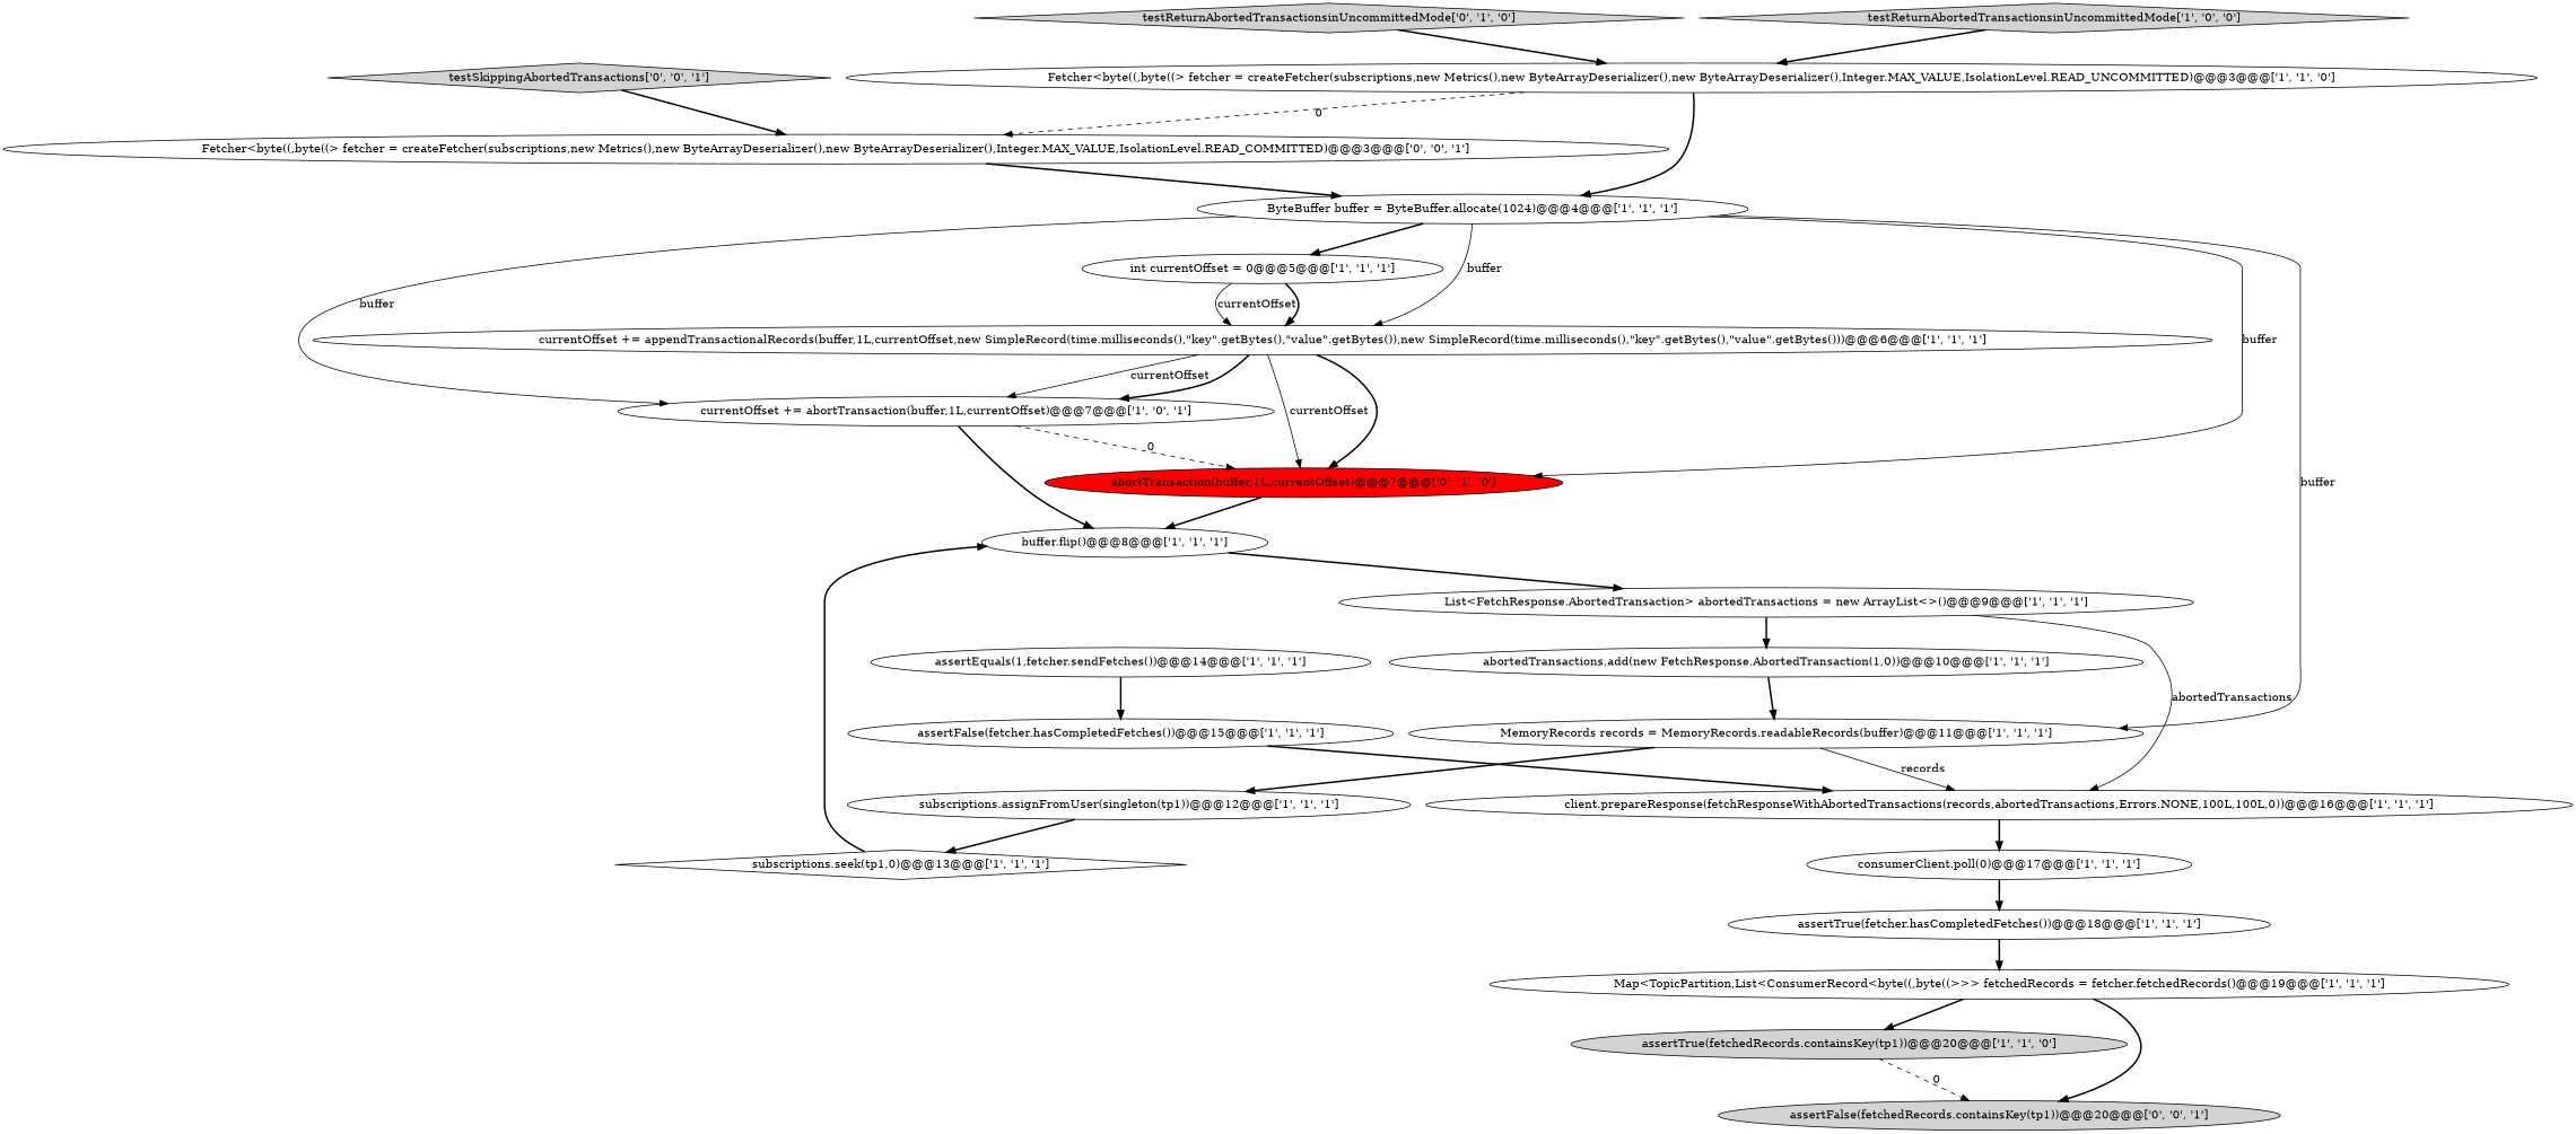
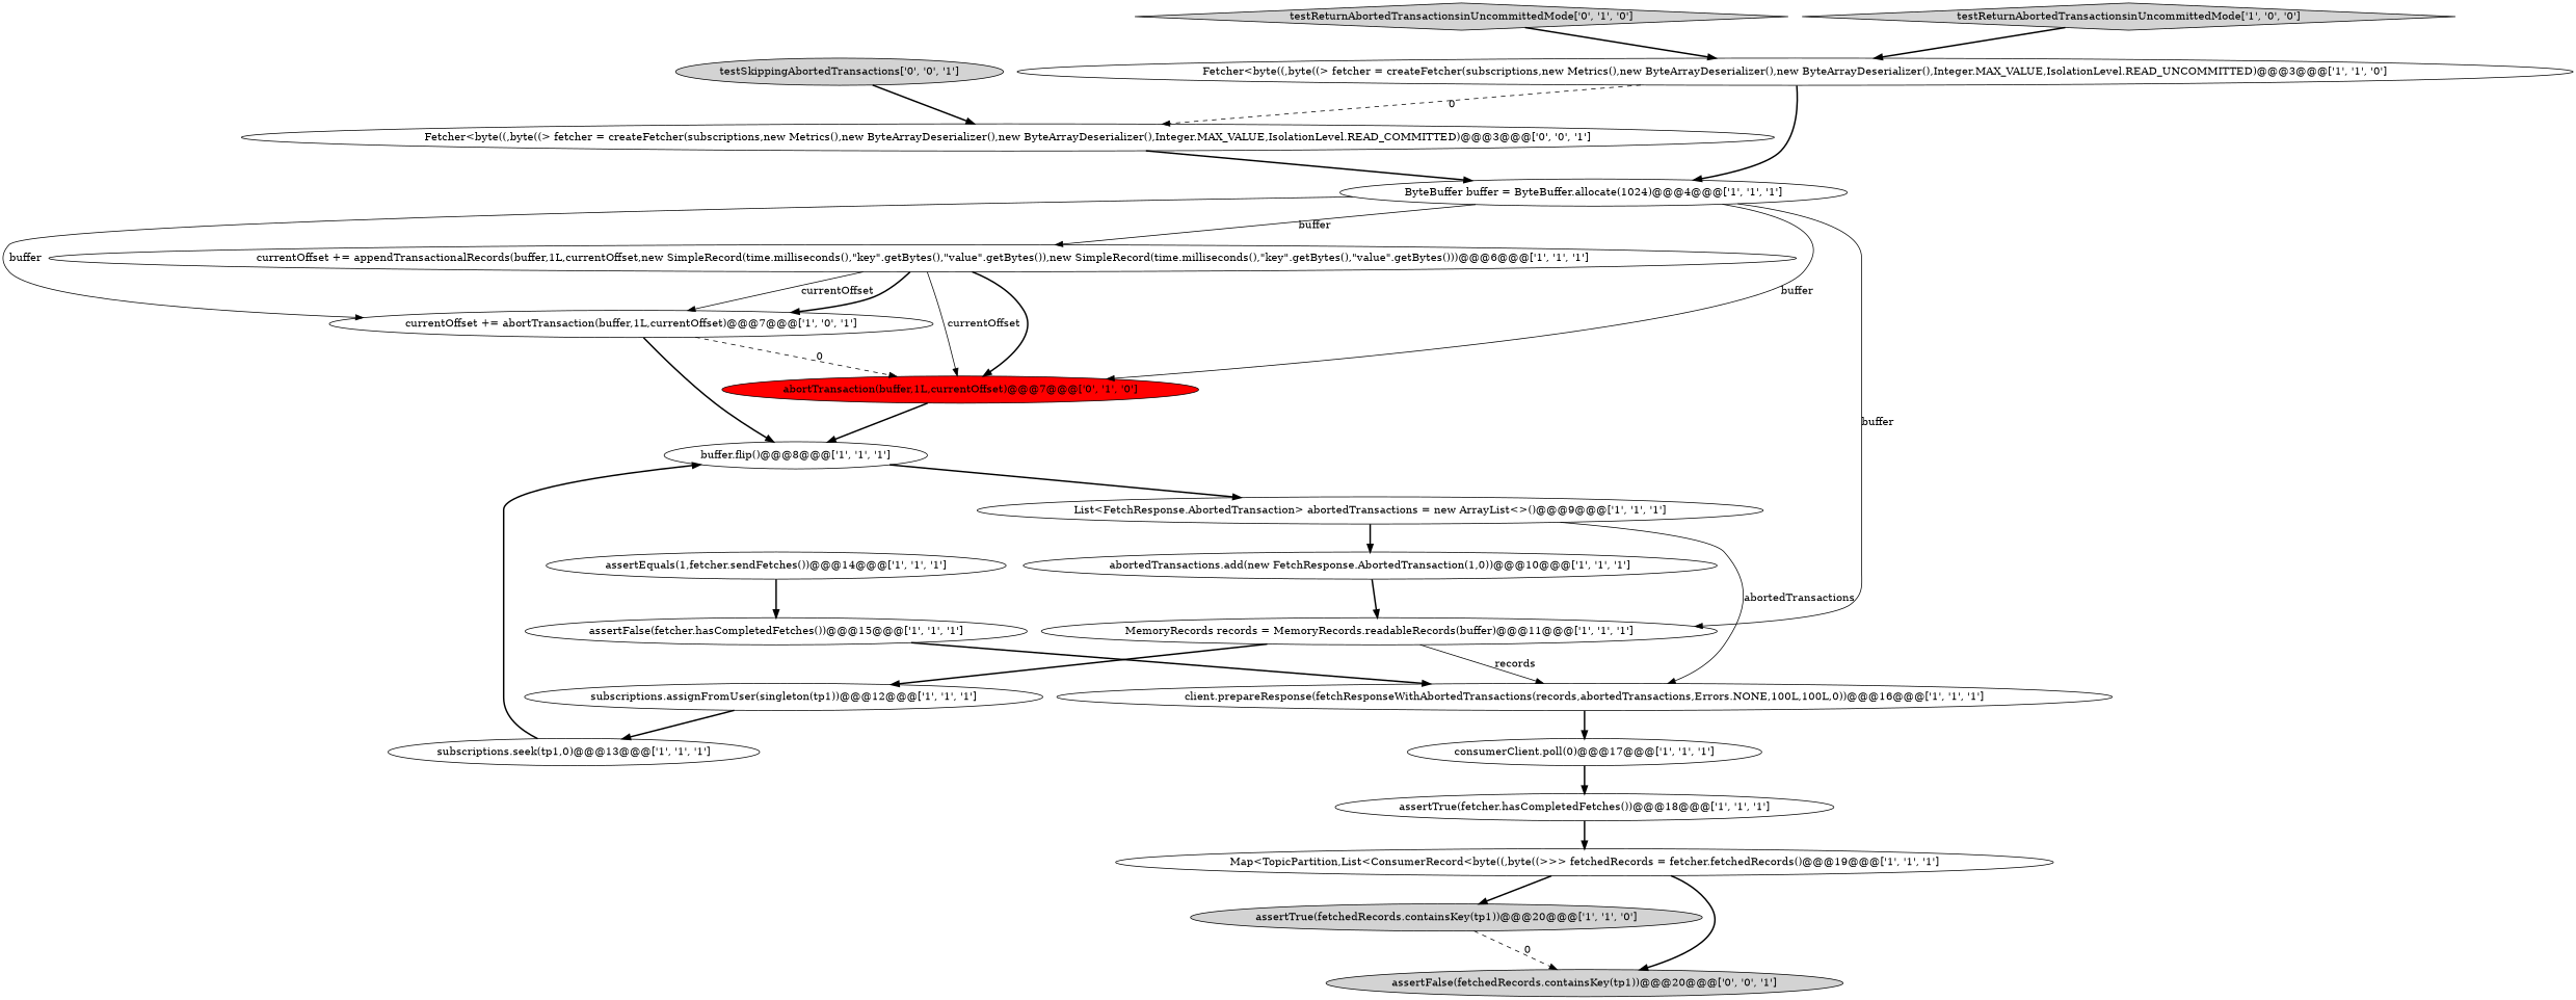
  digraph {
    node [fillcolor=white shape=ellipse style=filled]
    edge [style=bold]
    n1 [label="Fetcher<byte((,byte((> fetcher = createFetcher(subscriptions,new Metrics(),new ByteArrayDeserializer(),new ByteArrayDeserializer(),Integer.MAX_VALUE,IsolationLevel.READ_COMMITTED)@@@3@@@['0', '0', '1']"]
    n2 [label="ByteBuffer buffer = ByteBuffer.allocate(1024)@@@4@@@['1', '1', '1']"]
    n3 [label="currentOffset += appendTransactionalRecords(buffer,1L,currentOffset,new SimpleRecord(time.milliseconds(),\"key\".getBytes(),\"value\".getBytes()),new SimpleRecord(time.milliseconds(),\"key\".getBytes(),\"value\".getBytes()))@@@6@@@['1', '1', '1']"]
    n4 [fillcolor=red label="abortTransaction(buffer,1L,currentOffset)@@@7@@@['0', '1', '0']"]
    n5 [label="currentOffset += abortTransaction(buffer,1L,currentOffset)@@@7@@@['1', '0', '1']"]
    n6 [label="MemoryRecords records = MemoryRecords.readableRecords(buffer)@@@11@@@['1', '1', '1']"]
-   n7 [label="int currentOffset = 0@@@5@@@['1', '1', '1']"]
    n8 [label="buffer.flip()@@@8@@@['1', '1', '1']"]
    n9 [label="List<FetchResponse.AbortedTransaction> abortedTransactions = new ArrayList<>()@@@9@@@['1', '1', '1']"]
    n10 [label="client.prepareResponse(fetchResponseWithAbortedTransactions(records,abortedTransactions,Errors.NONE,100L,100L,0))@@@16@@@['1', '1', '1']"]
    n11 [label="abortedTransactions.add(new FetchResponse.AbortedTransaction(1,0))@@@10@@@['1', '1', '1']"]
    n12 [label="assertFalse(fetcher.hasCompletedFetches())@@@15@@@['1', '1', '1']"]
    n13 [label="consumerClient.poll(0)@@@17@@@['1', '1', '1']"]
-   n14 [fillcolor=lightgray label="testSkippingAbortedTransactions['0', '0', '1']" shape=diamond]
+   n14 [fillcolor=lightgray label="testSkippingAbortedTransactions['0', '0', '1']"]
    n15 [fillcolor=lightgray label="assertTrue(fetchedRecords.containsKey(tp1))@@@20@@@['1', '1', '0']"]
    n16 [fillcolor=lightgray label="assertFalse(fetchedRecords.containsKey(tp1))@@@20@@@['0', '0', '1']"]
    n17 [label="assertTrue(fetcher.hasCompletedFetches())@@@18@@@['1', '1', '1']"]
    n18 [label="Map<TopicPartition,List<ConsumerRecord<byte((,byte((>>> fetchedRecords = fetcher.fetchedRecords()@@@19@@@['1', '1', '1']"]
    n19 [label="subscriptions.assignFromUser(singleton(tp1))@@@12@@@['1', '1', '1']"]
-   n20 [label="subscriptions.seek(tp1,0)@@@13@@@['1', '1', '1']" shape=diamond]
+   n20 [label="subscriptions.seek(tp1,0)@@@13@@@['1', '1', '1']"]
    n21 [label="Fetcher<byte((,byte((> fetcher = createFetcher(subscriptions,new Metrics(),new ByteArrayDeserializer(),new ByteArrayDeserializer(),Integer.MAX_VALUE,IsolationLevel.READ_UNCOMMITTED)@@@3@@@['1', '1', '0']"]
    n22 [label="assertEquals(1,fetcher.sendFetches())@@@14@@@['1', '1', '1']"]
    n23 [fillcolor=lightgray label="testReturnAbortedTransactionsinUncommittedMode['0', '1', '0']" shape=diamond]
    n24 [fillcolor=lightgray label="testReturnAbortedTransactionsinUncommittedMode['1', '0', '0']" shape=diamond]
    n1 -> n2
    n2 -> n3 [label=buffer style=solid]
    n2 -> n4 [label=buffer style=solid]
    n2 -> n5 [label=buffer style=solid]
    n2 -> n6 [label=buffer style=solid]
-   n2 -> n7
    n3 -> n4 [label=currentOffset style=solid]
    n3 -> n4
    n3 -> n5 [label=currentOffset style=solid]
    n3 -> n5
    n4 -> n8
    n5 -> n4 [label=0 style=dashed]
    n5 -> n8
    n6 -> n10 [label=records style=solid]
    n6 -> n19
-   n7 -> n3 [label=currentOffset style=solid]
-   n7 -> n3
    n8 -> n9
    n9 -> n10 [label=abortedTransactions style=solid]
    n9 -> n11
    n10 -> n13
    n11 -> n6
    n12 -> n10
    n13 -> n17
    n14 -> n1
    n15 -> n16 [label=0 style=dashed]
    n17 -> n18
    n18 -> n15
    n18 -> n16
    n19 -> n20
    n20 -> n8
    n21 -> n1 [label=0 style=dashed]
    n21 -> n2
    n22 -> n12
    n23 -> n21
    n24 -> n21
  }
